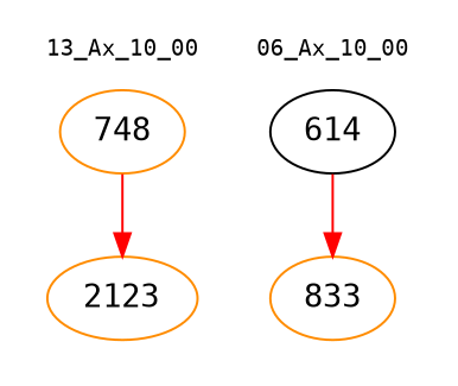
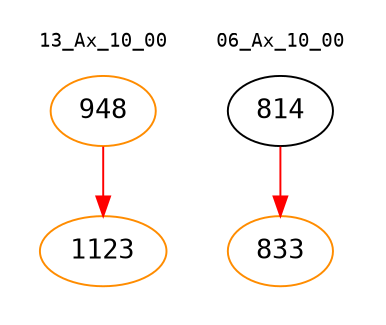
  digraph {
    fontname="DejaVu Sans Mono"
    node [color=darkorange fontname="DejaVu Sans Mono"]
    edge [color=red fontname="DejaVu Sans Mono"]
-   n1 [label=748]
-   n2 [label=2123]
-   n3 [color=black label=614]
+   n1 [label=948]
+   n2 [label=1123]
+   n3 [color=black label=814]
    n4 [label=833]
    subgraph cluster_1 {
      color=white
      fontsize=10
      label="13_Ax_10_00"
      n1
      n2
    }
    subgraph cluster_2 {
      color=white
      fontsize=10
      label="06_Ax_10_00"
      n3
      n4
    }
    n1 -> n2
    n3 -> n4
  }
